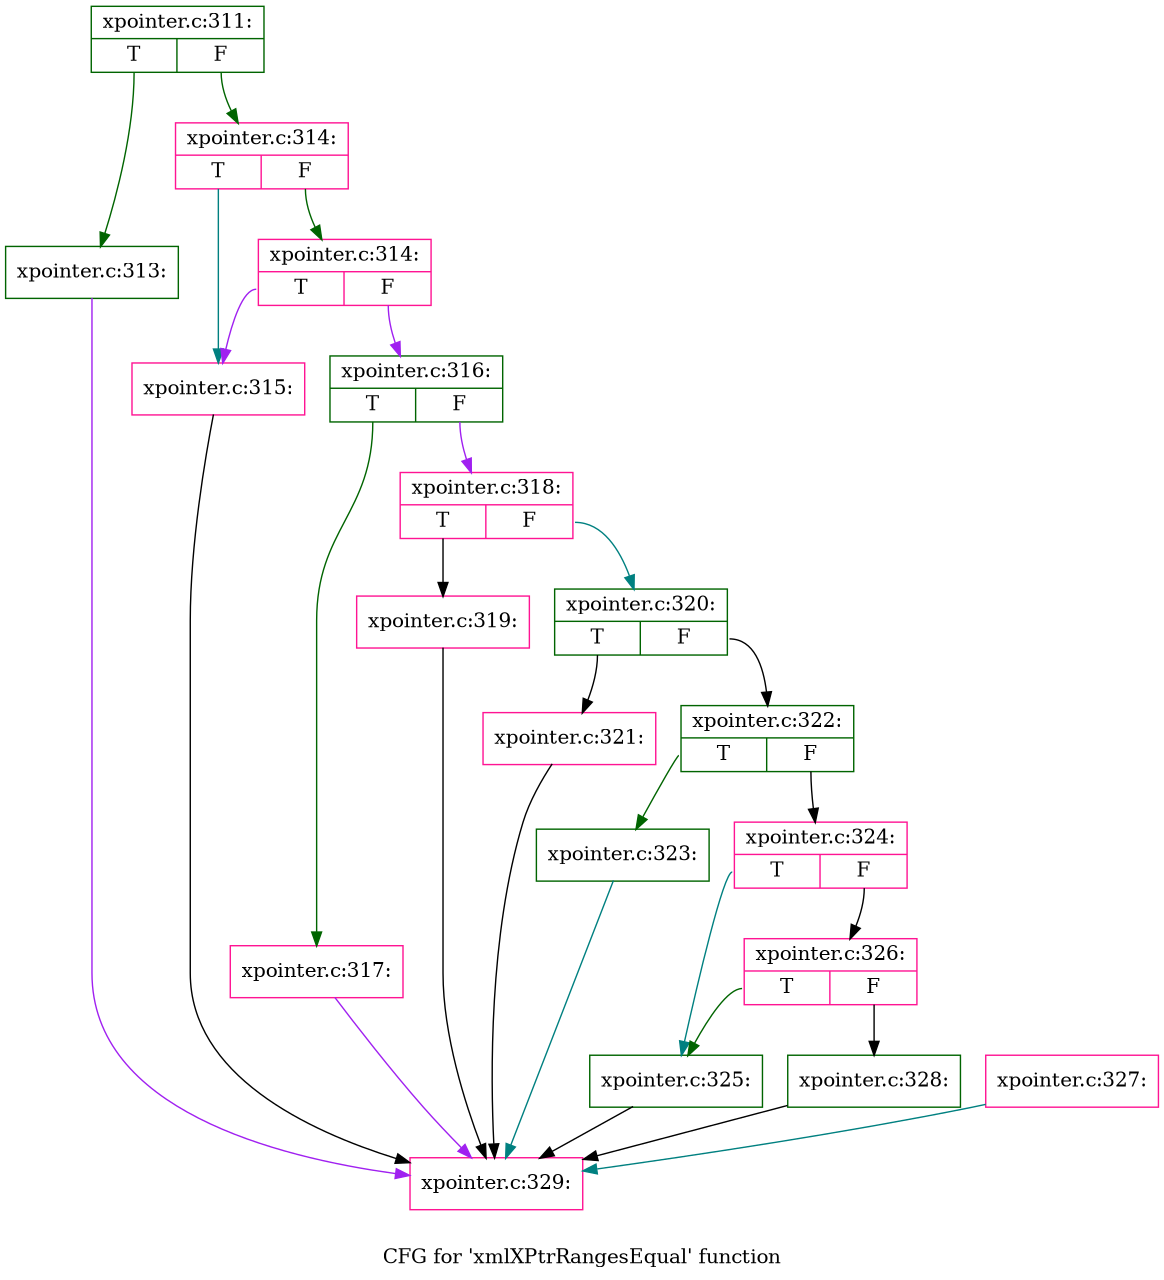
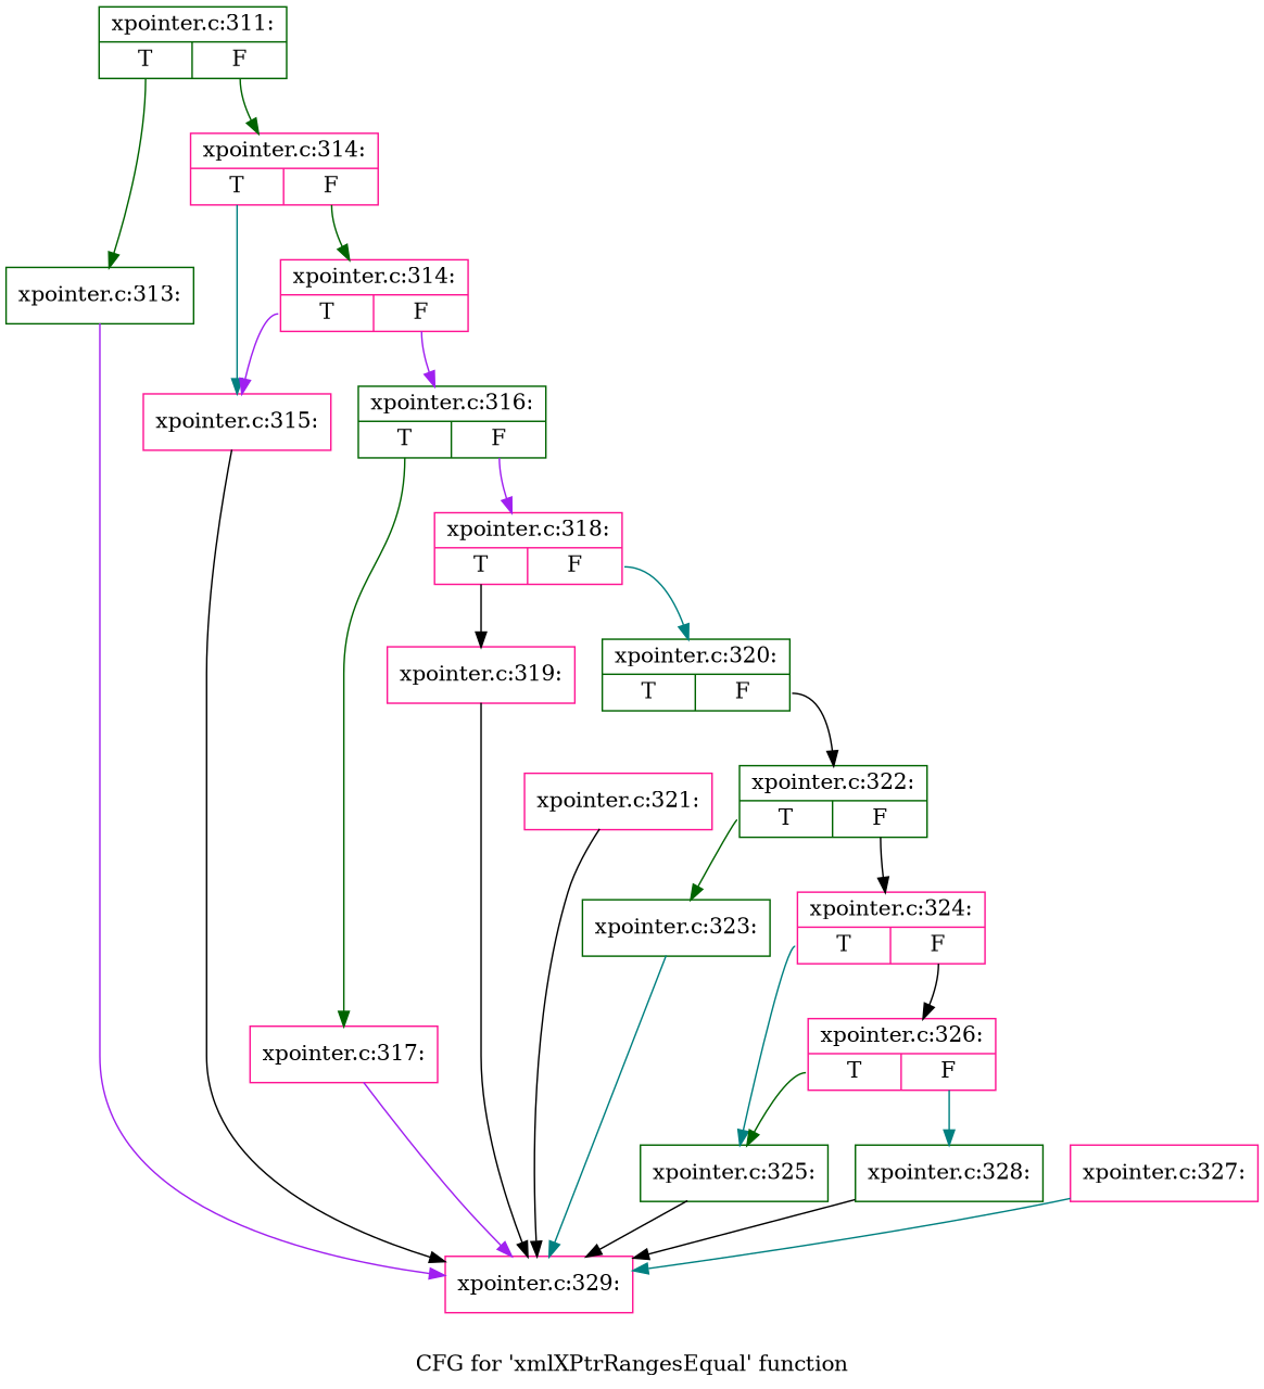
  digraph {
    label="CFG for 'xmlXPtrRangesEqual' function"
    node [color=deeppink shape=record]
    edge [color=black]
    n1 [color=darkgreen label="{xpointer.c:311:|{<s0>T|<s1>F}}"]
    n2 [color=darkgreen label="{xpointer.c:313:}"]
    n3 [label="{xpointer.c:314:|{<s0>T|<s1>F}}"]
    n4 [label="{xpointer.c:329:}"]
    n5 [label="{xpointer.c:315:}"]
    n6 [label="{xpointer.c:314:|{<s0>T|<s1>F}}"]
    n7 [color=darkgreen label="{xpointer.c:316:|{<s0>T|<s1>F}}"]
    n8 [label="{xpointer.c:317:}"]
    n9 [label="{xpointer.c:318:|{<s0>T|<s1>F}}"]
    n10 [label="{xpointer.c:319:}"]
    n11 [color=darkgreen label="{xpointer.c:320:|{<s0>T|<s1>F}}"]
    n12 [label="{xpointer.c:321:}"]
    n13 [color=darkgreen label="{xpointer.c:322:|{<s0>T|<s1>F}}"]
    n14 [color=darkgreen label="{xpointer.c:323:}"]
    n15 [label="{xpointer.c:324:|{<s0>T|<s1>F}}"]
    n16 [color=darkgreen label="{xpointer.c:325:}"]
    n17 [label="{xpointer.c:326:|{<s0>T|<s1>F}}"]
    n18 [color=darkgreen label="{xpointer.c:328:}"]
    n19 [label="{xpointer.c:327:}"]
    n1 -> n2 [color=darkgreen tailport=s0]
    n1 -> n3 [color=darkgreen tailport=s1]
    n2 -> n4 [color=purple]
    n3 -> n5 [color=teal tailport=s0]
    n3 -> n6 [color=darkgreen tailport=s1]
    n5 -> n4
    n6 -> n5 [color=purple tailport=s0]
    n6 -> n7 [color=purple tailport=s1]
    n7 -> n8 [color=darkgreen tailport=s0]
    n7 -> n9 [color=purple tailport=s1]
    n8 -> n4 [color=purple]
    n9 -> n10 [tailport=s0]
    n9 -> n11 [color=teal tailport=s1]
    n10 -> n4
-   n11 -> n12 [tailport=s0]
    n11 -> n13 [tailport=s1]
    n12 -> n4
    n13 -> n14 [color=darkgreen tailport=s0]
    n13 -> n15 [tailport=s1]
    n14 -> n4 [color=teal]
    n15 -> n16 [color=teal tailport=s0]
    n15 -> n17 [tailport=s1]
    n16 -> n4
    n17 -> n16 [color=darkgreen tailport=s0]
-   n17 -> n18 [tailport=s1]
+   n17 -> n18 [color=teal tailport=s1]
    n18 -> n4
    n19 -> n4 [color=teal]
  }
